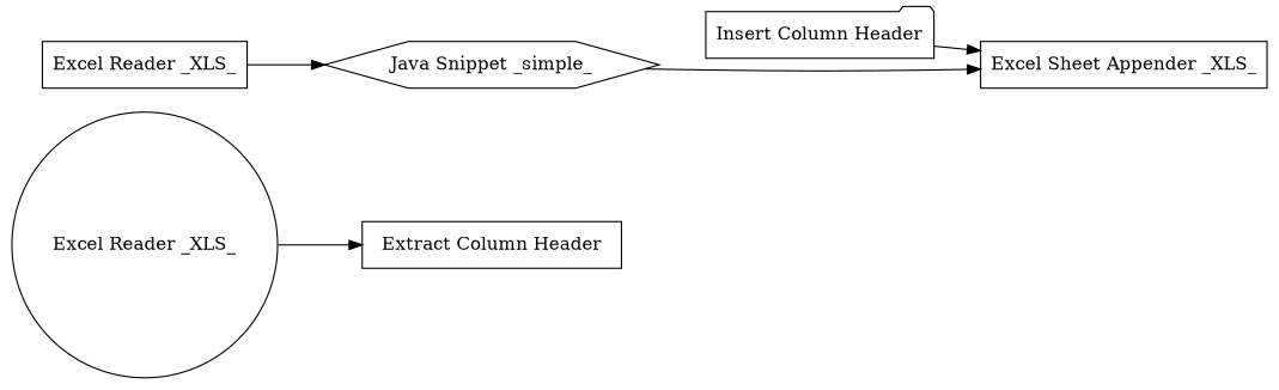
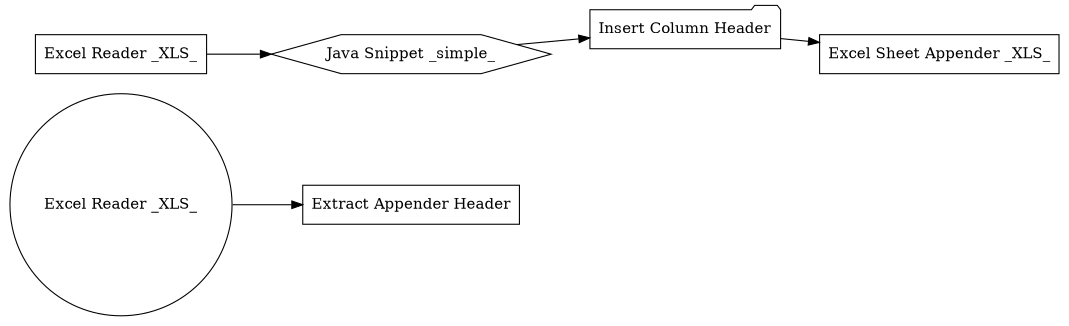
  digraph {
    rankdir=LR
    node [shape=box]
    n1 [label="Excel Reader _XLS_" shape=circle]
-   n2 [label="Extract Column Header"]
+   n2 [label="Extract Appender Header"]
    n3 [label="Excel Reader _XLS_"]
    n4 [label="Java Snippet _simple_" shape=hexagon]
    n5 [label="Insert Column Header" shape=folder]
    n6 [label="Excel Sheet Appender _XLS_"]
    n1 -> n2
    n3 -> n4
-   n4 -> n6
+   n4 -> n5
    n5 -> n6
  }
